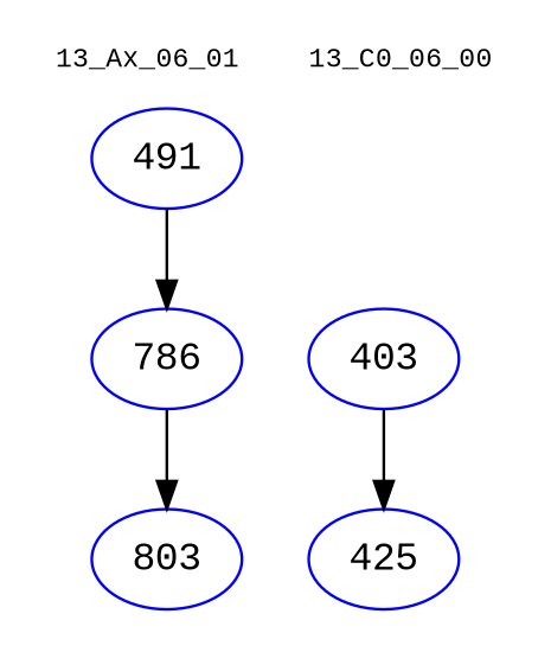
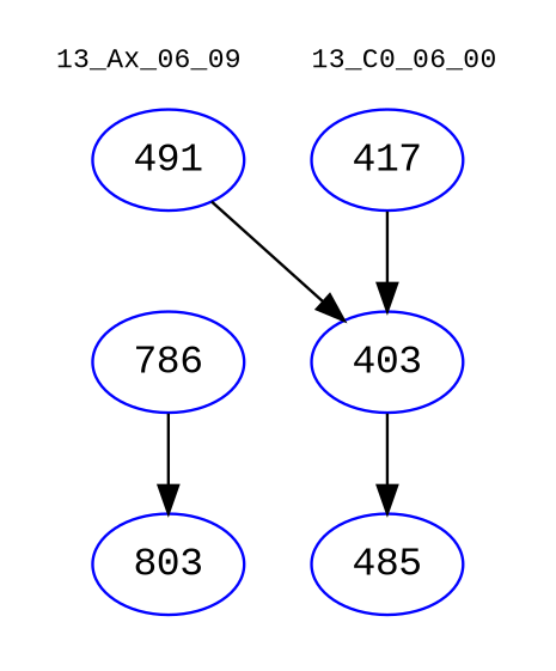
  digraph {
    fontname="Liberation Mono"
    node [color=blue fontname="Liberation Mono"]
    edge [color=black fontname="Liberation Mono"]
    n1 [label=491]
    n2 [label=786]
    n3 [label=803]
+   n4 [label=417]
    n5 [label=403]
-   n6 [label=425]
+   n6 [label=485]
    subgraph cluster_1 {
      color=white
      fontsize=10
-     label="13_Ax_06_01"
+     label="13_Ax_06_09"
      n1
      n2
      n3
    }
    subgraph cluster_2 {
      color=white
      fontsize=10
      label="13_C0_06_00"
+     n4
      n5
      n6
    }
-   n1 -> n2
+   n1 -> n5
    n2 -> n3
+   n4 -> n5
    n5 -> n6
  }
